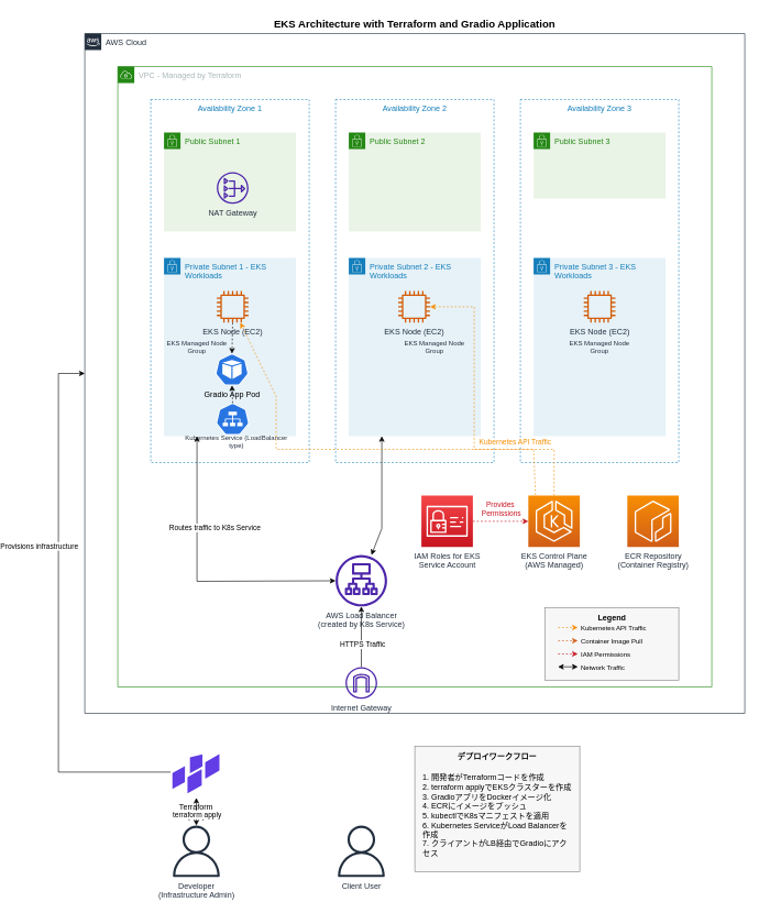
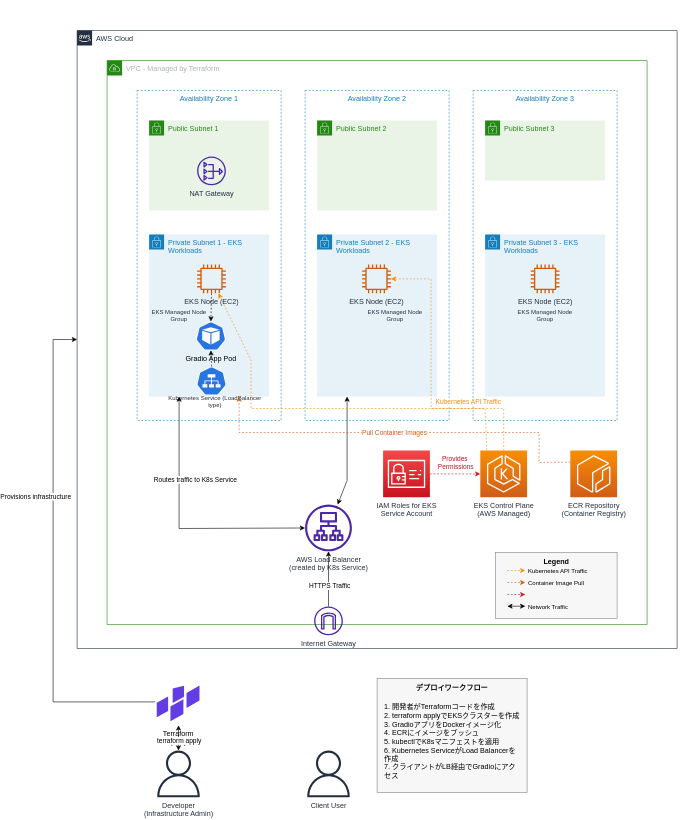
  <mxCell id="0" />
  <mxCell id="1" parent="0" />
  <mxCell id="2" value="AWS Cloud" style="points=[[0,0],[0.25,0],[0.5,0],[0.75,0],[1,0],[1,0.25],[1,0.5],[1,0.75],[1,1],[0.75,1],[0.5,1],[0.25,1],[0,1],[0,0.75],[0,0.5],[0,0.25]];outlineConnect=0;gradientColor=none;html=1;whiteSpace=wrap;fontSize=12;fontStyle=0;container=1;pointerEvents=0;collapsible=0;recursiveResize=0;shape=mxgraph.aws4.group;grIcon=mxgraph.aws4.group_aws_cloud_alt;strokeColor=#232F3E;fillColor=none;verticalAlign=top;align=left;spacingLeft=30;fontColor=#232F3E;dashed=0;" vertex="1" parent="1"><mxGeometry x="60" y="50" width="1000" height="1030" as="geometry" /></mxCell>
  <mxCell id="3" value="VPC - Managed by Terraform" style="points=[[0,0],[0.25,0],[0.5,0],[0.75,0],[1,0],[1,0.25],[1,0.5],[1,0.75],[1,1],[0.75,1],[0.5,1],[0.25,1],[0,1],[0,0.75],[0,0.5],[0,0.25]];outlineConnect=0;gradientColor=none;html=1;whiteSpace=wrap;fontSize=12;fontStyle=0;container=1;pointerEvents=0;collapsible=0;recursiveResize=0;shape=mxgraph.aws4.group;grIcon=mxgraph.aws4.group_vpc;strokeColor=#248814;fillColor=none;verticalAlign=top;align=left;spacingLeft=30;fontColor=#AAB7B8;dashed=0;" vertex="1" parent="2"><mxGeometry x="50" y="50" width="900" height="940" as="geometry" /></mxCell>
  <mxCell id="4" value="Availability Zone 1" style="fillColor=none;strokeColor=#147EBA;dashed=1;verticalAlign=top;fontStyle=0;fontColor=#147EBA;whiteSpace=wrap;html=1;" vertex="1" parent="3"><mxGeometry x="50" y="50" width="240" height="550" as="geometry" /></mxCell>
  <mxCell id="5" value="Availability Zone 2" style="fillColor=none;strokeColor=#147EBA;dashed=1;verticalAlign=top;fontStyle=0;fontColor=#147EBA;whiteSpace=wrap;html=1;" vertex="1" parent="3"><mxGeometry x="330" y="50" width="240" height="550" as="geometry" /></mxCell>
  <mxCell id="6" value="Availability Zone 3" style="fillColor=none;strokeColor=#147EBA;dashed=1;verticalAlign=top;fontStyle=0;fontColor=#147EBA;whiteSpace=wrap;html=1;" vertex="1" parent="3"><mxGeometry x="610" y="50" width="240" height="550" as="geometry" /></mxCell>
  <mxCell id="7" value="Public Subnet 1" style="points=[[0,0],[0.25,0],[0.5,0],[0.75,0],[1,0],[1,0.25],[1,0.5],[1,0.75],[1,1],[0.75,1],[0.5,1],[0.25,1],[0,1],[0,0.75],[0,0.5],[0,0.25]];outlineConnect=0;gradientColor=none;html=1;whiteSpace=wrap;fontSize=12;fontStyle=0;container=1;pointerEvents=0;collapsible=0;recursiveResize=0;shape=mxgraph.aws4.group;grIcon=mxgraph.aws4.group_security_group;grStroke=0;strokeColor=#248814;fillColor=#E9F3E6;verticalAlign=top;align=left;spacingLeft=30;fontColor=#248814;dashed=0;" vertex="1" parent="3"><mxGeometry x="70" y="100" width="200" height="150" as="geometry" /></mxCell>
  <mxCell id="8" value="NAT Gateway" style="sketch=0;outlineConnect=0;fontColor=#232F3E;gradientColor=none;fillColor=#4D27AA;strokeColor=none;dashed=0;verticalLabelPosition=bottom;verticalAlign=top;align=center;html=1;fontSize=12;fontStyle=0;aspect=fixed;pointerEvents=1;shape=mxgraph.aws4.nat_gateway;" vertex="1" parent="7"><mxGeometry x="80" y="60" width="48" height="48" as="geometry" /></mxCell>
  <mxCell id="9" value="Public Subnet 2" style="points=[[0,0],[0.25,0],[0.5,0],[0.75,0],[1,0],[1,0.25],[1,0.5],[1,0.75],[1,1],[0.75,1],[0.5,1],[0.25,1],[0,1],[0,0.75],[0,0.5],[0,0.25]];outlineConnect=0;gradientColor=none;html=1;whiteSpace=wrap;fontSize=12;fontStyle=0;container=1;pointerEvents=0;collapsible=0;recursiveResize=0;shape=mxgraph.aws4.group;grIcon=mxgraph.aws4.group_security_group;grStroke=0;strokeColor=#248814;fillColor=#E9F3E6;verticalAlign=top;align=left;spacingLeft=30;fontColor=#248814;dashed=0;" vertex="1" parent="3"><mxGeometry x="350" y="100" width="200" height="150" as="geometry" /></mxCell>
  <mxCell id="10" value="Public Subnet 3" style="points=[[0,0],[0.25,0],[0.5,0],[0.75,0],[1,0],[1,0.25],[1,0.5],[1,0.75],[1,1],[0.75,1],[0.5,1],[0.25,1],[0,1],[0,0.75],[0,0.5],[0,0.25]];outlineConnect=0;gradientColor=none;html=1;whiteSpace=wrap;fontSize=12;fontStyle=0;container=1;pointerEvents=0;collapsible=0;recursiveResize=0;shape=mxgraph.aws4.group;grIcon=mxgraph.aws4.group_security_group;grStroke=0;strokeColor=#248814;fillColor=#E9F3E6;verticalAlign=top;align=left;spacingLeft=30;fontColor=#248814;dashed=0;" vertex="1" parent="3"><mxGeometry x="630" y="100" width="200" height="100" as="geometry" /></mxCell>
  <mxCell id="11" value="Private Subnet 1 - EKS Workloads" style="points=[[0,0],[0.25,0],[0.5,0],[0.75,0],[1,0],[1,0.25],[1,0.5],[1,0.75],[1,1],[0.75,1],[0.5,1],[0.25,1],[0,1],[0,0.75],[0,0.5],[0,0.25]];outlineConnect=0;gradientColor=none;html=1;whiteSpace=wrap;fontSize=12;fontStyle=0;container=1;pointerEvents=0;collapsible=0;recursiveResize=0;shape=mxgraph.aws4.group;grIcon=mxgraph.aws4.group_security_group;grStroke=0;strokeColor=#147EBA;fillColor=#E6F2F8;verticalAlign=top;align=left;spacingLeft=30;fontColor=#147EBA;dashed=0;" vertex="1" parent="3"><mxGeometry x="70" y="290" width="200" height="270" as="geometry" /></mxCell>
  <mxCell id="12" value="EKS Node (EC2)" style="sketch=0;outlineConnect=0;fontColor=#232F3E;gradientColor=none;fillColor=#D45B07;strokeColor=none;dashed=0;verticalLabelPosition=bottom;verticalAlign=top;align=center;html=1;fontSize=12;fontStyle=0;aspect=fixed;pointerEvents=1;shape=mxgraph.aws4.instance2;" vertex="1" parent="11"><mxGeometry x="80" y="50" width="48" height="48" as="geometry" /></mxCell>
  <mxCell id="13" value="" style="sketch=0;html=1;dashed=0;whitespace=wrap;fillColor=#2875E2;strokeColor=#ffffff;points=[[0.005,0.63,0],[0.1,0.2,0],[0.9,0.2,0],[0.5,0,0],[0.995,0.63,0],[0.72,0.99,0],[0.5,1,0],[0.28,0.99,0]];verticalLabelPosition=bottom;align=center;verticalAlign=top;shape=mxgraph.kubernetes.icon;prIcon=svc" vertex="1" parent="11"><mxGeometry x="79" y="220" width="50" height="48" as="geometry" /></mxCell>
  <mxCell id="14" value="Kubernetes Service (LoadBalancer type)" style="text;html=1;strokeColor=none;fillColor=none;align=center;verticalAlign=middle;whiteSpace=wrap;rounded=0;fontSize=10;fontColor=#232F3E;" vertex="1" parent="11"><mxGeometry x="30" y="268" width="160" height="20" as="geometry" /></mxCell>
  <mxCell id="15" value="Private Subnet 2 - EKS Workloads" style="points=[[0,0],[0.25,0],[0.5,0],[0.75,0],[1,0],[1,0.25],[1,0.5],[1,0.75],[1,1],[0.75,1],[0.5,1],[0.25,1],[0,1],[0,0.75],[0,0.5],[0,0.25]];outlineConnect=0;gradientColor=none;html=1;whiteSpace=wrap;fontSize=12;fontStyle=0;container=1;pointerEvents=0;collapsible=0;recursiveResize=0;shape=mxgraph.aws4.group;grIcon=mxgraph.aws4.group_security_group;grStroke=0;strokeColor=#147EBA;fillColor=#E6F2F8;verticalAlign=top;align=left;spacingLeft=30;fontColor=#147EBA;dashed=0;" vertex="1" parent="3"><mxGeometry x="350" y="290" width="200" height="270" as="geometry" /></mxCell>
  <mxCell id="16" value="EKS Node (EC2)" style="sketch=0;outlineConnect=0;fontColor=#232F3E;gradientColor=none;fillColor=#D45B07;strokeColor=none;dashed=0;verticalLabelPosition=bottom;verticalAlign=top;align=center;html=1;fontSize=12;fontStyle=0;aspect=fixed;pointerEvents=1;shape=mxgraph.aws4.instance2;" vertex="1" parent="15"><mxGeometry x="75" y="50" width="48" height="48" as="geometry" /></mxCell>
  <mxCell id="17" value="EKS Managed Node Group" style="text;html=1;strokeColor=none;fillColor=none;align=center;verticalAlign=middle;whiteSpace=wrap;rounded=0;fontSize=10;fontColor=#232F3E;" vertex="1" parent="15"><mxGeometry x="70" y="125" width="120" height="20" as="geometry" /></mxCell>
  <mxCell id="18" value="Private Subnet 3 - EKS Workloads" style="points=[[0,0],[0.25,0],[0.5,0],[0.75,0],[1,0],[1,0.25],[1,0.5],[1,0.75],[1,1],[0.75,1],[0.5,1],[0.25,1],[0,1],[0,0.75],[0,0.5],[0,0.25]];outlineConnect=0;gradientColor=none;html=1;whiteSpace=wrap;fontSize=12;fontStyle=0;container=1;pointerEvents=0;collapsible=0;recursiveResize=0;shape=mxgraph.aws4.group;grIcon=mxgraph.aws4.group_security_group;grStroke=0;strokeColor=#147EBA;fillColor=#E6F2F8;verticalAlign=top;align=left;spacingLeft=30;fontColor=#147EBA;dashed=0;" vertex="1" parent="3"><mxGeometry x="630" y="290" width="200" height="270" as="geometry" /></mxCell>
  <mxCell id="19" value="EKS Node (EC2)" style="sketch=0;outlineConnect=0;fontColor=#232F3E;gradientColor=none;fillColor=#D45B07;strokeColor=none;dashed=0;verticalLabelPosition=bottom;verticalAlign=top;align=center;html=1;fontSize=12;fontStyle=0;aspect=fixed;pointerEvents=1;shape=mxgraph.aws4.instance2;" vertex="1" parent="18"><mxGeometry x="76" y="50" width="48" height="48" as="geometry" /></mxCell>
  <mxCell id="20" value="EKS Managed Node Group" style="text;html=1;strokeColor=none;fillColor=none;align=center;verticalAlign=middle;whiteSpace=wrap;rounded=0;fontSize=10;fontColor=#232F3E;" vertex="1" parent="18"><mxGeometry x="40" y="125" width="120" height="20" as="geometry" /></mxCell>
  <mxCell id="21" value="AWS Load Balancer&#10;(created by K8s Service)" style="sketch=0;outlineConnect=0;fontColor=#232F3E;gradientColor=none;fillColor=#4D27AA;strokeColor=none;dashed=0;verticalLabelPosition=bottom;verticalAlign=top;align=center;html=1;fontSize=12;fontStyle=0;aspect=fixed;pointerEvents=1;shape=mxgraph.aws4.application_load_balancer;" vertex="1" parent="3"><mxGeometry x="330" y="740" width="78" height="78" as="geometry" /></mxCell>
  <mxCell id="22" value="" style="endArrow=classic;startArrow=classic;html=1;rounded=0;entryX=0.25;entryY=1;entryDx=0;entryDy=0;" edge="1" parent="3" source="21" target="11"><mxGeometry width="50" height="50" relative="1" as="geometry"><mxPoint x="310" y="680" as="sourcePoint" /><mxPoint x="360" y="630" as="targetPoint" /><Array as="points"><mxPoint x="120" y="780" /></Array></mxGeometry></mxCell>
  <mxCell id="23" value="Routes traffic to K8s Service" style="edgeLabel;html=1;align=center;verticalAlign=middle;resizable=0;points=[];" vertex="1" connectable="0" parent="22"><mxGeometry x="0.315" y="-1" relative="1" as="geometry"><mxPoint x="25" y="-9" as="offset" /></mxGeometry></mxCell>
  <mxCell id="24" value="" style="endArrow=classic;startArrow=classic;html=1;rounded=0;entryX=0.25;entryY=1;entryDx=0;entryDy=0;" edge="1" parent="3" source="21" target="15"><mxGeometry width="50" height="50" relative="1" as="geometry"><mxPoint x="310" y="680" as="sourcePoint" /><mxPoint x="360" y="630" as="targetPoint" /><Array as="points"><mxPoint x="400" y="700" /><mxPoint x="400" y="700" /></Array></mxGeometry></mxCell>
  <mxCell id="25" style="edgeStyle=none;html=1;" edge="1" parent="3" source="27" target="21"><mxGeometry relative="1" as="geometry" /></mxCell>
  <mxCell id="26" value="HTTPS Traffic" style="edgeLabel;html=1;align=center;verticalAlign=middle;resizable=0;points=[];" vertex="1" connectable="0" parent="25"><mxGeometry x="-0.239" y="-1" relative="1" as="geometry"><mxPoint as="offset" /></mxGeometry></mxCell>
  <mxCell id="27" value="Internet Gateway" style="sketch=0;outlineConnect=0;fontColor=#232F3E;gradientColor=none;fillColor=#4D27AA;strokeColor=none;dashed=0;verticalLabelPosition=bottom;verticalAlign=top;align=center;html=1;fontSize=12;fontStyle=0;aspect=fixed;pointerEvents=1;shape=mxgraph.aws4.internet_gateway;" vertex="1" parent="3"><mxGeometry x="345" y="910" width="48" height="48" as="geometry" /></mxCell>
  <mxCell id="28" value="ECR Repository&#10;(Container Registry)" style="sketch=0;points=[[0,0,0],[0.25,0,0],[0.5,0,0],[0.75,0,0],[1,0,0],[0,1,0],[0.25,1,0],[0.5,1,0],[0.75,1,0],[1,1,0],[0,0.25,0],[0,0.5,0],[0,0.75,0],[1,0.25,0],[1,0.5,0],[1,0.75,0]];outlineConnect=0;fontColor=#232F3E;gradientColor=#F78E04;gradientDirection=north;fillColor=#D05C17;strokeColor=#ffffff;dashed=0;verticalLabelPosition=bottom;verticalAlign=top;align=center;html=1;fontSize=12;fontStyle=0;aspect=fixed;shape=mxgraph.aws4.resourceIcon;resIcon=mxgraph.aws4.ecr;" vertex="1" parent="3"><mxGeometry x="772" y="650" width="78" height="78" as="geometry" /></mxCell>
+ <mxCell id="29" value="" style="endArrow=classic;html=1;rounded=0;exitX=0;exitY=0.25;exitDx=0;exitDy=0;exitPerimeter=0;entryX=0.75;entryY=1;entryDx=0;entryDy=0;dashed=1;strokeColor=#D05C17;" edge="1" parent="3" source="28" target="11"><mxGeometry width="50" height="50" relative="1" as="geometry"><mxPoint x="350" y="460" as="sourcePoint" /><mxPoint x="400" y="410" as="targetPoint" /><Array as="points"><mxPoint x="720" y="670" /><mxPoint x="720" y="620" /><mxPoint x="220" y="620" /></Array></mxGeometry></mxCell>
+ <mxCell id="30" value="Pull Container Images" style="edgeLabel;html=1;align=center;verticalAlign=middle;resizable=0;points=[];fontColor=#D05C17;" vertex="1" connectable="0" parent="29"><mxGeometry x="-0.3" y="-2" relative="1" as="geometry"><mxPoint x="-112" y="2" as="offset" /></mxGeometry></mxCell>
  <mxCell id="31" value="EKS Control Plane&#10;(AWS Managed)" style="sketch=0;points=[[0,0,0],[0.25,0,0],[0.5,0,0],[0.75,0,0],[1,0,0],[0,1,0],[0.25,1,0],[0.5,1,0],[0.75,1,0],[1,1,0],[0,0.25,0],[0,0.5,0],[0,0.75,0],[1,0.25,0],[1,0.5,0],[1,0.75,0]];outlineConnect=0;fontColor=#232F3E;gradientColor=#F78E04;gradientDirection=north;fillColor=#D05C17;strokeColor=#ffffff;dashed=0;verticalLabelPosition=bottom;verticalAlign=top;align=center;html=1;fontSize=12;fontStyle=0;aspect=fixed;shape=mxgraph.aws4.resourceIcon;resIcon=mxgraph.aws4.eks;" vertex="1" parent="3"><mxGeometry x="622" y="650" width="78" height="78" as="geometry" /></mxCell>
  <mxCell id="32" value="IAM Roles for EKS&#10;Service Account" style="sketch=0;points=[[0,0,0],[0.25,0,0],[0.5,0,0],[0.75,0,0],[1,0,0],[0,1,0],[0.25,1,0],[0.5,1,0],[0.75,1,0],[1,1,0],[0,0.25,0],[0,0.5,0],[0,0.75,0],[1,0.25,0],[1,0.5,0],[1,0.75,0]];outlineConnect=0;fontColor=#232F3E;gradientColor=#F54749;gradientDirection=north;fillColor=#C7131F;strokeColor=#ffffff;dashed=0;verticalLabelPosition=bottom;verticalAlign=top;align=center;html=1;fontSize=12;fontStyle=0;aspect=fixed;shape=mxgraph.aws4.resourceIcon;resIcon=mxgraph.aws4.identity_and_access_management;" vertex="1" parent="3"><mxGeometry x="460" y="650" width="78" height="78" as="geometry" /></mxCell>
  <mxCell id="33" value="" style="endArrow=classic;html=1;rounded=0;exitX=1;exitY=0.5;exitDx=0;exitDy=0;exitPerimeter=0;entryX=0;entryY=0.5;entryDx=0;entryDy=0;entryPerimeter=0;dashed=1;strokeColor=#C7131F;" edge="1" parent="3" source="32" target="31"><mxGeometry width="50" height="50" relative="1" as="geometry"><mxPoint x="350" y="460" as="sourcePoint" /><mxPoint x="400" y="410" as="targetPoint" /></mxGeometry></mxCell>
  <mxCell id="34" value="Provides&amp;nbsp;&lt;div&gt;Permissions&lt;/div&gt;" style="edgeLabel;html=1;align=center;verticalAlign=middle;resizable=0;points=[];fontColor=#C7131F;" vertex="1" connectable="0" parent="33"><mxGeometry x="-0.3" y="-2" relative="1" as="geometry"><mxPoint x="13" y="-21" as="offset" /></mxGeometry></mxCell>
  <mxCell id="35" value="" style="endArrow=classic;html=1;rounded=0;exitX=0.5;exitY=0;exitDx=0;exitDy=0;exitPerimeter=0;dashed=1;strokeColor=#F78E04;" edge="1" parent="3" source="31" target="12"><mxGeometry width="50" height="50" relative="1" as="geometry"><mxPoint x="350" y="460" as="sourcePoint" /><mxPoint x="400" y="410" as="targetPoint" /><Array as="points"><mxPoint x="661" y="580" /><mxPoint x="240" y="580" /><mxPoint x="240" y="500" /></Array></mxGeometry></mxCell>
  <mxCell id="36" value="Kubernetes API Traffic" style="edgeLabel;html=1;align=center;verticalAlign=middle;resizable=0;points=[];fontColor=#F78E04;" vertex="1" connectable="0" parent="35"><mxGeometry x="-0.709" y="-1" relative="1" as="geometry"><mxPoint x="-29" y="-11" as="offset" /></mxGeometry></mxCell>
  <mxCell id="37" value="" style="endArrow=classic;html=1;rounded=0;exitX=0.145;exitY=0.145;exitDx=0;exitDy=0;exitPerimeter=0;dashed=1;strokeColor=#F78E04;" edge="1" parent="3" source="31" target="16"><mxGeometry width="50" height="50" relative="1" as="geometry"><mxPoint x="350" y="460" as="sourcePoint" /><mxPoint x="400" y="410" as="targetPoint" /><Array as="points"><mxPoint x="630" y="580" /><mxPoint x="540" y="580" /><mxPoint x="540" y="500" /><mxPoint x="540" y="364" /></Array></mxGeometry></mxCell>
  <mxCell id="38" value="" style="rounded=0;whiteSpace=wrap;html=1;fillColor=#f5f5f5;strokeColor=#666666;fontColor=#333333;opacity=80;" vertex="1" parent="3"><mxGeometry x="647" y="820" width="203" height="110" as="geometry" /></mxCell>
  <mxCell id="39" value="Legend" style="text;html=1;strokeColor=none;fillColor=none;align=center;verticalAlign=middle;whiteSpace=wrap;rounded=0;fontStyle=1" vertex="1" parent="3"><mxGeometry x="718.5" y="820" width="60" height="30" as="geometry" /></mxCell>
  <mxCell id="40" value="" style="endArrow=classic;html=1;rounded=0;dashed=1;strokeColor=#F78E04;" edge="1" parent="3"><mxGeometry width="50" height="50" relative="1" as="geometry"><mxPoint x="667" y="850" as="sourcePoint" /><mxPoint x="697" y="850" as="targetPoint" /></mxGeometry></mxCell>
  <mxCell id="41" value="Kubernetes API Traffic" style="text;html=1;strokeColor=none;fillColor=none;align=left;verticalAlign=middle;whiteSpace=wrap;rounded=0;fontSize=10;" vertex="1" parent="3"><mxGeometry x="700" y="840" width="140" height="20" as="geometry" /></mxCell>
  <mxCell id="42" value="" style="endArrow=classic;html=1;rounded=0;dashed=1;strokeColor=#D05C17;" edge="1" parent="3"><mxGeometry width="50" height="50" relative="1" as="geometry"><mxPoint x="667" y="870" as="sourcePoint" /><mxPoint x="697" y="870" as="targetPoint" /></mxGeometry></mxCell>
  <mxCell id="43" value="Container Image Pull" style="text;html=1;strokeColor=none;fillColor=none;align=left;verticalAlign=middle;whiteSpace=wrap;rounded=0;fontSize=10;" vertex="1" parent="3"><mxGeometry x="700" y="860" width="140" height="20" as="geometry" /></mxCell>
  <mxCell id="44" value="" style="endArrow=classic;html=1;rounded=0;dashed=1;strokeColor=#C7131F;" edge="1" parent="3"><mxGeometry width="50" height="50" relative="1" as="geometry"><mxPoint x="667" y="890" as="sourcePoint" /><mxPoint x="697" y="890" as="targetPoint" /></mxGeometry></mxCell>
- <mxCell id="45" value="IAM Permissions" style="text;html=1;strokeColor=none;fillColor=none;align=left;verticalAlign=middle;whiteSpace=wrap;rounded=0;fontSize=10;" vertex="1" parent="3"><mxGeometry x="700" y="880" width="140" height="20" as="geometry" /></mxCell>
  <mxCell id="46" value="" style="endArrow=classic;startArrow=classic;html=1;rounded=0;" edge="1" parent="3"><mxGeometry width="50" height="50" relative="1" as="geometry"><mxPoint x="667" y="909.5" as="sourcePoint" /><mxPoint x="697" y="909.5" as="targetPoint" /></mxGeometry></mxCell>
  <mxCell id="47" value="Network Traffic" style="text;html=1;strokeColor=none;fillColor=none;align=left;verticalAlign=middle;whiteSpace=wrap;rounded=0;fontSize=10;" vertex="1" parent="3"><mxGeometry x="700" y="900" width="140" height="20" as="geometry" /></mxCell>
  <mxCell id="48" value="EKS Managed Node Group" style="text;html=1;strokeColor=none;fillColor=none;align=center;verticalAlign=middle;whiteSpace=wrap;rounded=0;fontSize=10;fontColor=#232F3E;" vertex="1" parent="3"><mxGeometry x="60" y="415" width="120" height="20" as="geometry" /></mxCell>
  <mxCell id="49" value="Gradio App Pod" style="sketch=0;html=1;dashed=0;whitespace=wrap;fillColor=#2875E2;strokeColor=#ffffff;points=[[0.005,0.63,0],[0.1,0.2,0],[0.9,0.2,0],[0.5,0,0],[0.995,0.63,0],[0.72,0.99,0],[0.5,1,0],[0.28,0.99,0]];verticalLabelPosition=bottom;align=center;verticalAlign=top;shape=mxgraph.kubernetes.icon;prIcon=pod" vertex="1" parent="3"><mxGeometry x="148" y="435" width="50" height="48" as="geometry" /></mxCell>
  <mxCell id="50" value="" style="endArrow=classic;html=1;rounded=0;exitX=0.5;exitY=1;exitDx=0;exitDy=0;exitPerimeter=0;entryX=0.5;entryY=0;entryDx=0;entryDy=0;entryPerimeter=0;dashed=1;" edge="1" parent="3" source="12" target="49"><mxGeometry width="50" height="50" relative="1" as="geometry"><mxPoint x="100" y="450" as="sourcePoint" /><mxPoint x="150" y="400" as="targetPoint" /></mxGeometry></mxCell>
  <mxCell id="51" value="" style="endArrow=classic;html=1;rounded=0;exitX=0.5;exitY=0;exitDx=0;exitDy=0;exitPerimeter=0;entryX=0.5;entryY=1;entryDx=0;entryDy=0;entryPerimeter=0;dashed=1;" edge="1" parent="3" source="13" target="49"><mxGeometry width="50" height="50" relative="1" as="geometry"><mxPoint x="100" y="450" as="sourcePoint" /><mxPoint x="150" y="400" as="targetPoint" /></mxGeometry></mxCell>
  <mxCell id="52" value="Client User" style="sketch=0;outlineConnect=0;fontColor=#232F3E;gradientColor=none;fillColor=#232F3E;strokeColor=none;dashed=0;verticalLabelPosition=bottom;verticalAlign=top;align=center;html=1;fontSize=12;fontStyle=0;aspect=fixed;pointerEvents=1;shape=mxgraph.aws4.user;" vertex="1" parent="1"><mxGeometry x="440" y="1250" width="78" height="78" as="geometry" /></mxCell>
  <mxCell id="53" value="Developer&#10;(Infrastructure Admin)" style="sketch=0;outlineConnect=0;fontColor=#232F3E;gradientColor=none;fillColor=#232F3E;strokeColor=none;dashed=0;verticalLabelPosition=bottom;verticalAlign=top;align=center;html=1;fontSize=12;fontStyle=0;aspect=fixed;pointerEvents=1;shape=mxgraph.aws4.user;" vertex="1" parent="1"><mxGeometry x="190" y="1250" width="78" height="78" as="geometry" /></mxCell>
  <mxCell id="54" value="Terraform&#10;(IaC)" style="shape=image;verticalLabelPosition=bottom;labelBackgroundColor=default;verticalAlign=top;aspect=fixed;imageAspect=0;image=data:image/svg+xml,PHN2ZyB4bWxucz0iaHR0cDovL3d3dy53My5vcmcvMjAwMC9zdmciIHZpZXdCb3g9IjAgMCA2NCA2NCIgZmlsbD0iIzYyM0NFNCIgd2lkdGg9IjUxMnB4IiBoZWlnaHQ9IjUxMnB4Ij48cGF0aCBkPSJNNDMuMzg1IDIwLjI0djIwLjQ0MmwxNy43MTgtMTAuMjIxVjEwLjAyTDQzLjM4NSAyMC4yNHpNNDAgMjUuM2wtMTUuNTQyIDguNDQ4VjEzLjk1Mkw0MCAxMC4zMTZWMjUuM3pNMjEuMzg1IDM4LjY2MnYyMC4xMDdsMTcuNzE4LTkuODg2VjI4Ljc3NWwtMTcuNzE4IDkuODg3eiIvPjxwYXRoIGQ9Ik0yLjY2NiAzMy40NDFsMTUuNTQyLTguNTA5VjQ0Ljg4TDIuNjY2IDUzLjMwMlYzMy40NDF6Ii8+PC9zdmc+;" vertex="1" parent="1"><mxGeometry x="190" y="1130" width="78" height="78" as="geometry" /></mxCell>
  <mxCell id="55" value="" style="endArrow=classic;startArrow=classic;html=1;rounded=0;exitX=0.5;exitY=0;exitDx=0;exitDy=0;exitPerimeter=0;entryX=0.5;entryY=1;entryDx=0;entryDy=0;" edge="1" parent="1" source="53" target="54"><mxGeometry width="50" height="50" relative="1" as="geometry"><mxPoint x="230" y="1180" as="sourcePoint" /><mxPoint x="280" y="1130" as="targetPoint" /></mxGeometry></mxCell>
  <mxCell id="56" value="terraform apply" style="edgeLabel;html=1;align=center;verticalAlign=middle;resizable=0;points=[];" vertex="1" connectable="0" parent="55"><mxGeometry x="0.2" y="1" relative="1" as="geometry"><mxPoint x="1" y="8" as="offset" /></mxGeometry></mxCell>
  <mxCell id="57" value="" style="endArrow=classic;html=1;rounded=0;exitX=0;exitY=0.5;exitDx=0;exitDy=0;entryX=0;entryY=0.5;entryDx=0;entryDy=0;" edge="1" parent="1" source="54" target="2"><mxGeometry width="50" height="50" relative="1" as="geometry"><mxPoint x="420" y="780" as="sourcePoint" /><mxPoint x="470" y="730" as="targetPoint" /><Array as="points"><mxPoint x="20" y="1169" /><mxPoint x="20" y="565" /></Array></mxGeometry></mxCell>
  <mxCell id="58" value="Provisions infrastructure" style="edgeLabel;html=1;align=center;verticalAlign=middle;resizable=0;points=[];" vertex="1" connectable="0" parent="57"><mxGeometry x="0.2" relative="1" as="geometry"><mxPoint x="-30" y="-25" as="offset" /></mxGeometry></mxCell>
- <mxCell id="59" value="EKS Architecture with Terraform and Gradio Application" style="text;html=1;strokeColor=none;fillColor=none;align=center;verticalAlign=middle;whiteSpace=wrap;rounded=0;fontSize=16;fontStyle=1" vertex="1" parent="1"><mxGeometry x="240" y="20" width="640" height="30" as="geometry" /></mxCell>
  <mxCell id="60" value="" style="rounded=0;whiteSpace=wrap;html=1;fillColor=#f5f5f5;strokeColor=#666666;fontColor=#333333;opacity=80;" vertex="1" parent="1"><mxGeometry x="560" y="1130" width="250" height="190" as="geometry" /></mxCell>
  <mxCell id="61" value="デプロイワークフロー" style="text;html=1;strokeColor=none;fillColor=none;align=center;verticalAlign=middle;whiteSpace=wrap;rounded=0;fontStyle=1" vertex="1" parent="1"><mxGeometry x="560" y="1130" width="250" height="30" as="geometry" /></mxCell>
  <mxCell id="62" value="1. 開発者がTerraformコードを作成&#10;2. terraform applyでEKSクラスターを作成&#10;3. GradioアプリをDockerイメージ化&#10;4. ECRにイメージをプッシュ&#10;5. kubectlでK8sマニフェストを適用&#10;6. Kubernetes ServiceがLoad Balancerを作成&#10;7. クライアントがLB経由でGradioにアクセス" style="text;html=1;strokeColor=none;fillColor=none;align=left;verticalAlign=middle;whiteSpace=wrap;rounded=0;" vertex="1" parent="1"><mxGeometry x="570" y="1160" width="230" height="150" as="geometry" /></mxCell>
